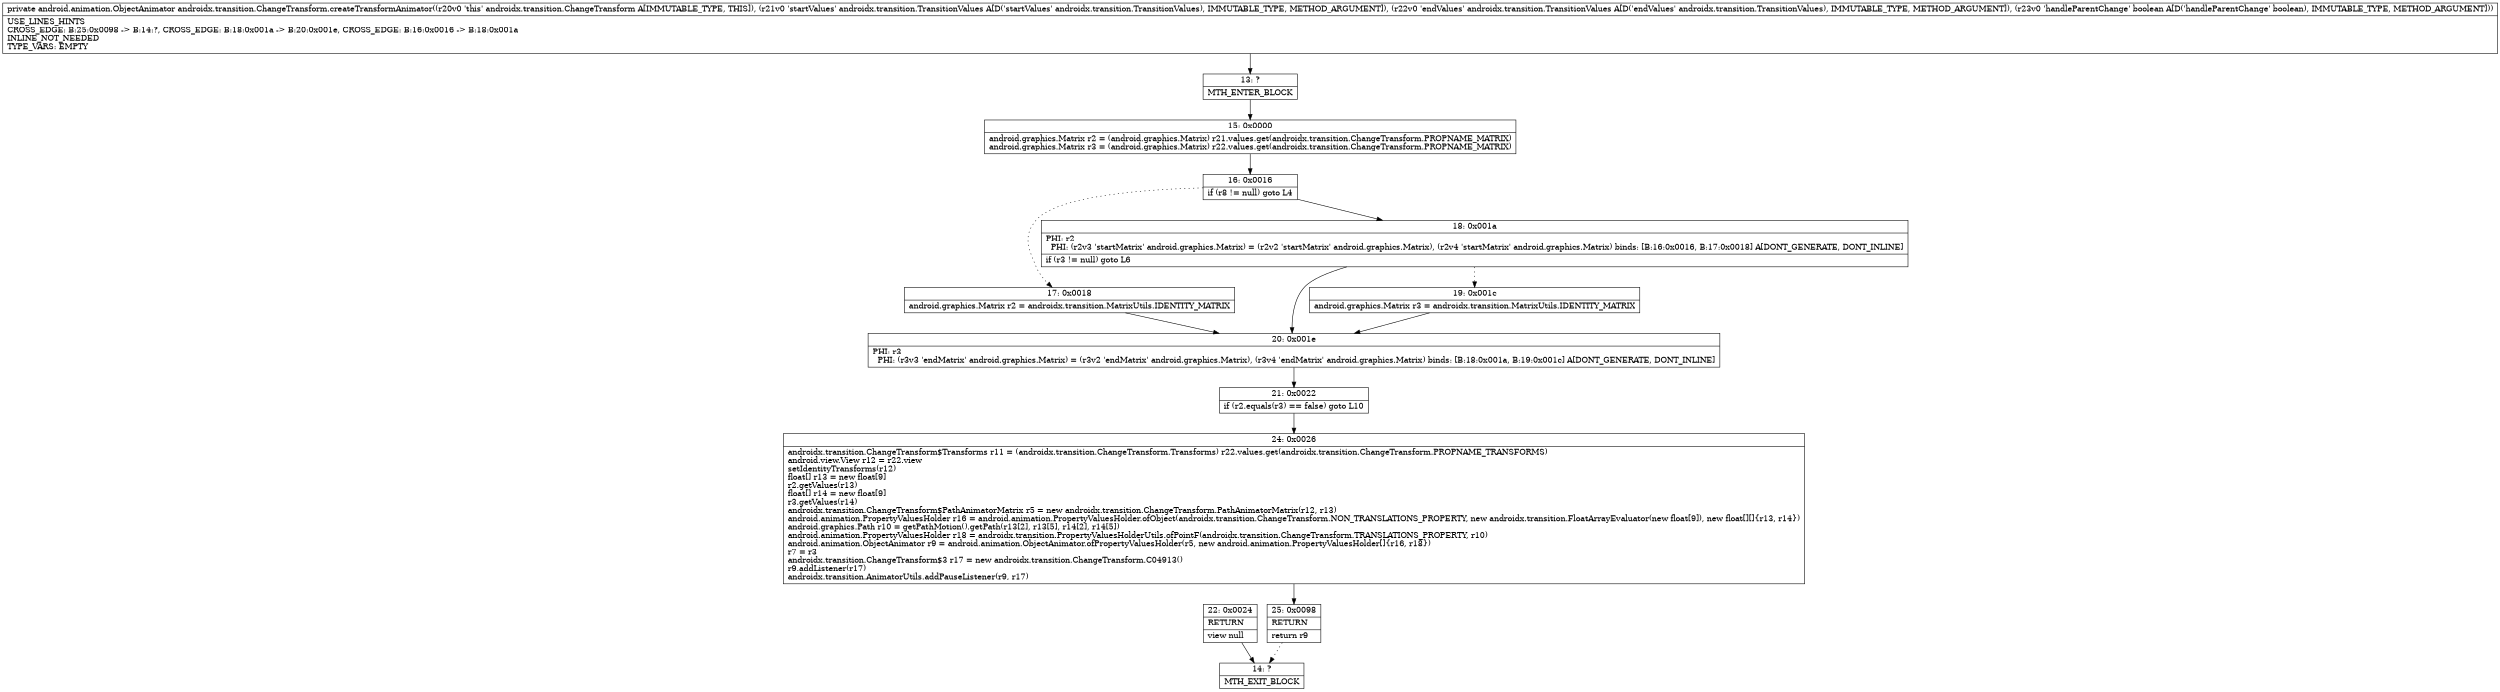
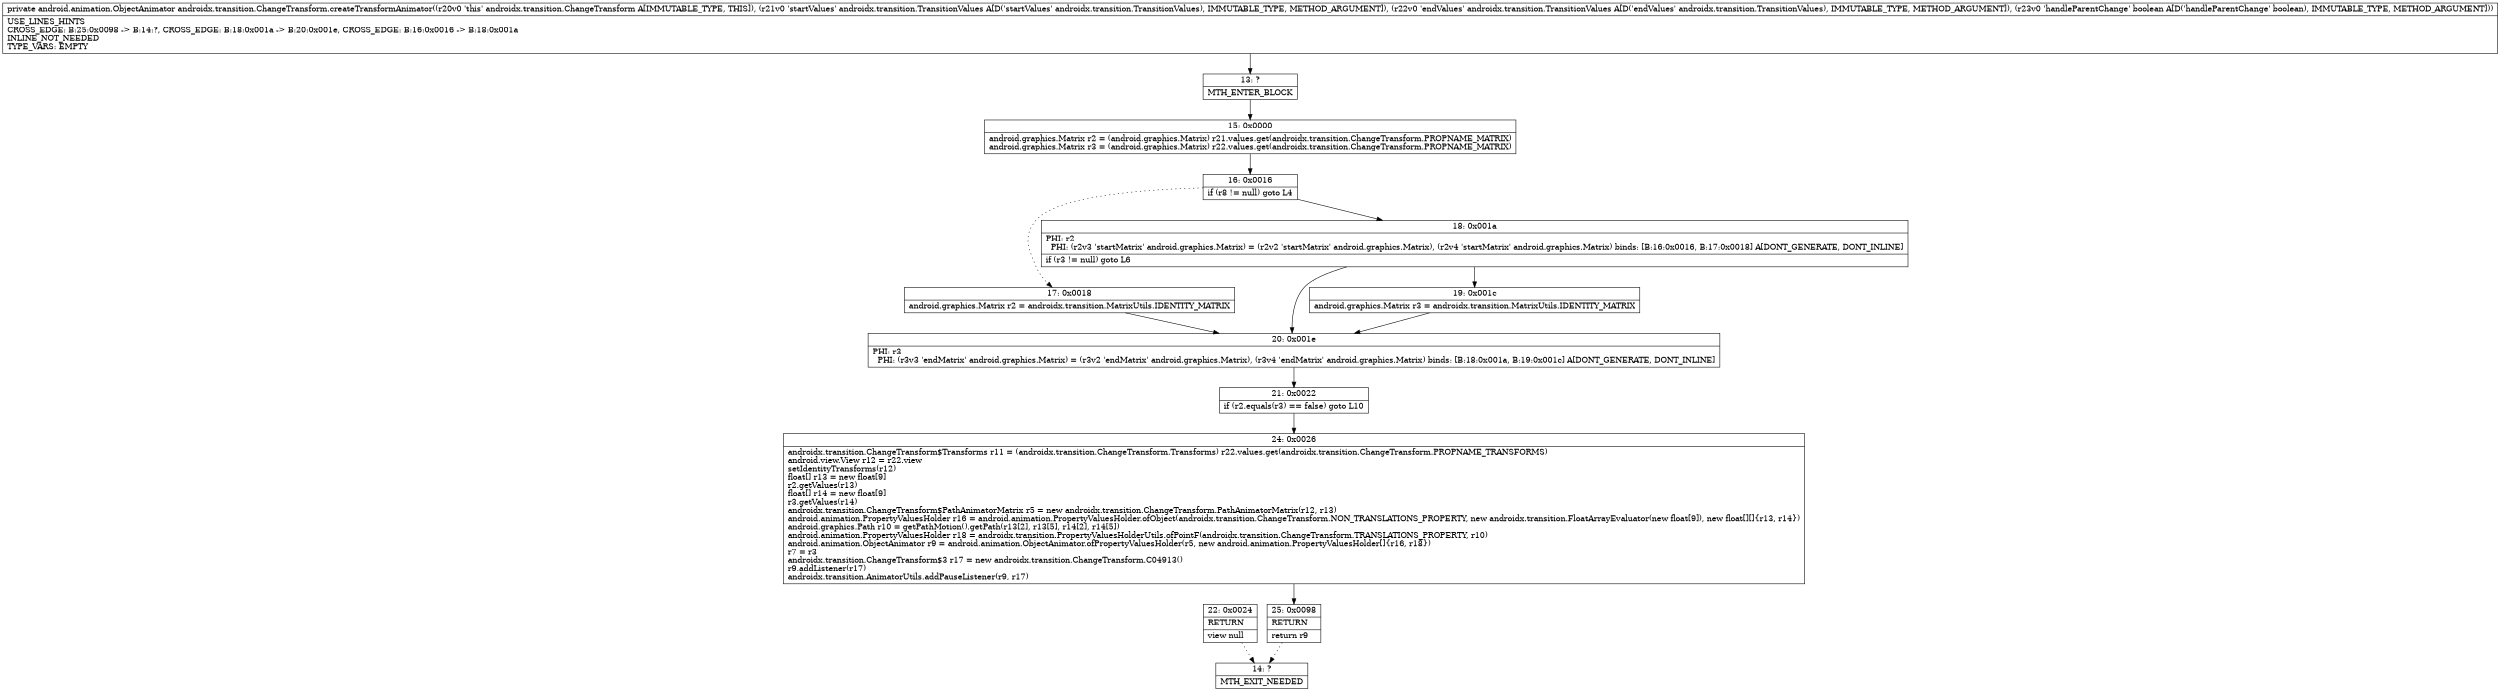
  digraph {
    node [shape=record]
    edge [style=solid]
    n1 [label="{13\:\ ?|MTH_ENTER_BLOCK\l}"]
    n2 [label="{15\:\ 0x0000|android.graphics.Matrix r2 = (android.graphics.Matrix) r21.values.get(androidx.transition.ChangeTransform.PROPNAME_MATRIX)\landroid.graphics.Matrix r3 = (android.graphics.Matrix) r22.values.get(androidx.transition.ChangeTransform.PROPNAME_MATRIX)\l}"]
    n3 [label="{16\:\ 0x0016|if (r8 != null) goto L4\l}"]
    n4 [label="{17\:\ 0x0018|android.graphics.Matrix r2 = androidx.transition.MatrixUtils.IDENTITY_MATRIX\l}"]
    n5 [label="{18\:\ 0x001a|PHI: r2 \l  PHI: (r2v3 'startMatrix' android.graphics.Matrix) = (r2v2 'startMatrix' android.graphics.Matrix), (r2v4 'startMatrix' android.graphics.Matrix) binds: [B:16:0x0016, B:17:0x0018] A[DONT_GENERATE, DONT_INLINE]\l|if (r3 != null) goto L6\l}"]
    n6 [label="{20\:\ 0x001e|PHI: r3 \l  PHI: (r3v3 'endMatrix' android.graphics.Matrix) = (r3v2 'endMatrix' android.graphics.Matrix), (r3v4 'endMatrix' android.graphics.Matrix) binds: [B:18:0x001a, B:19:0x001c] A[DONT_GENERATE, DONT_INLINE]\l}"]
    n7 [label="{19\:\ 0x001c|android.graphics.Matrix r3 = androidx.transition.MatrixUtils.IDENTITY_MATRIX\l}"]
    n8 [label="{21\:\ 0x0022|if (r2.equals(r3) == false) goto L10\l}"]
    n9 [label="{24\:\ 0x0026|androidx.transition.ChangeTransform$Transforms r11 = (androidx.transition.ChangeTransform.Transforms) r22.values.get(androidx.transition.ChangeTransform.PROPNAME_TRANSFORMS)\landroid.view.View r12 = r22.view\lsetIdentityTransforms(r12)\lfloat[] r13 = new float[9]\lr2.getValues(r13)\lfloat[] r14 = new float[9]\lr3.getValues(r14)\landroidx.transition.ChangeTransform$PathAnimatorMatrix r5 = new androidx.transition.ChangeTransform.PathAnimatorMatrix(r12, r13)\landroid.animation.PropertyValuesHolder r16 = android.animation.PropertyValuesHolder.ofObject(androidx.transition.ChangeTransform.NON_TRANSLATIONS_PROPERTY, new androidx.transition.FloatArrayEvaluator(new float[9]), new float[][]\{r13, r14\})\landroid.graphics.Path r10 = getPathMotion().getPath(r13[2], r13[5], r14[2], r14[5])\landroid.animation.PropertyValuesHolder r18 = androidx.transition.PropertyValuesHolderUtils.ofPointF(androidx.transition.ChangeTransform.TRANSLATIONS_PROPERTY, r10)\landroid.animation.ObjectAnimator r9 = android.animation.ObjectAnimator.ofPropertyValuesHolder(r5, new android.animation.PropertyValuesHolder[]\{r16, r18\})\lr7 = r3\landroidx.transition.ChangeTransform$3 r17 = new androidx.transition.ChangeTransform.C04913()\lr9.addListener(r17)\landroidx.transition.AnimatorUtils.addPauseListener(r9, r17)\l}"]
    n10 [label="{22\:\ 0x0024|RETURN\l|view null\l}"]
-   n11 [label="{14\:\ ?|MTH_EXIT_BLOCK\l}"]
+   n11 [label="{14\:\ ?|MTH_EXIT_NEEDED\l}"]
    n12 [label="{25\:\ 0x0098|RETURN\l|return r9\l}"]
    n13 [label="{private android.animation.ObjectAnimator androidx.transition.ChangeTransform.createTransformAnimator((r20v0 'this' androidx.transition.ChangeTransform A[IMMUTABLE_TYPE, THIS]), (r21v0 'startValues' androidx.transition.TransitionValues A[D('startValues' androidx.transition.TransitionValues), IMMUTABLE_TYPE, METHOD_ARGUMENT]), (r22v0 'endValues' androidx.transition.TransitionValues A[D('endValues' androidx.transition.TransitionValues), IMMUTABLE_TYPE, METHOD_ARGUMENT]), (r23v0 'handleParentChange' boolean A[D('handleParentChange' boolean), IMMUTABLE_TYPE, METHOD_ARGUMENT]))  | USE_LINES_HINTS\lCROSS_EDGE: B:25:0x0098 \-\> B:14:?, CROSS_EDGE: B:18:0x001a \-\> B:20:0x001e, CROSS_EDGE: B:16:0x0016 \-\> B:18:0x001a\lINLINE_NOT_NEEDED\lTYPE_VARS: EMPTY\l}"]
    n1 -> n2
    n2 -> n3
    n3 -> n4 [style=dotted]
    n3 -> n5
    n4 -> n6
    n5 -> n6
-   n5 -> n7 [style=dotted]
+   n5 -> n7
    n6 -> n8
    n7 -> n6
    n8 -> n9
    n9 -> n12
-   n10 -> n11
+   n10 -> n11 [style=dotted]
    n12 -> n11 [style=dotted]
    n13 -> n1
  }
